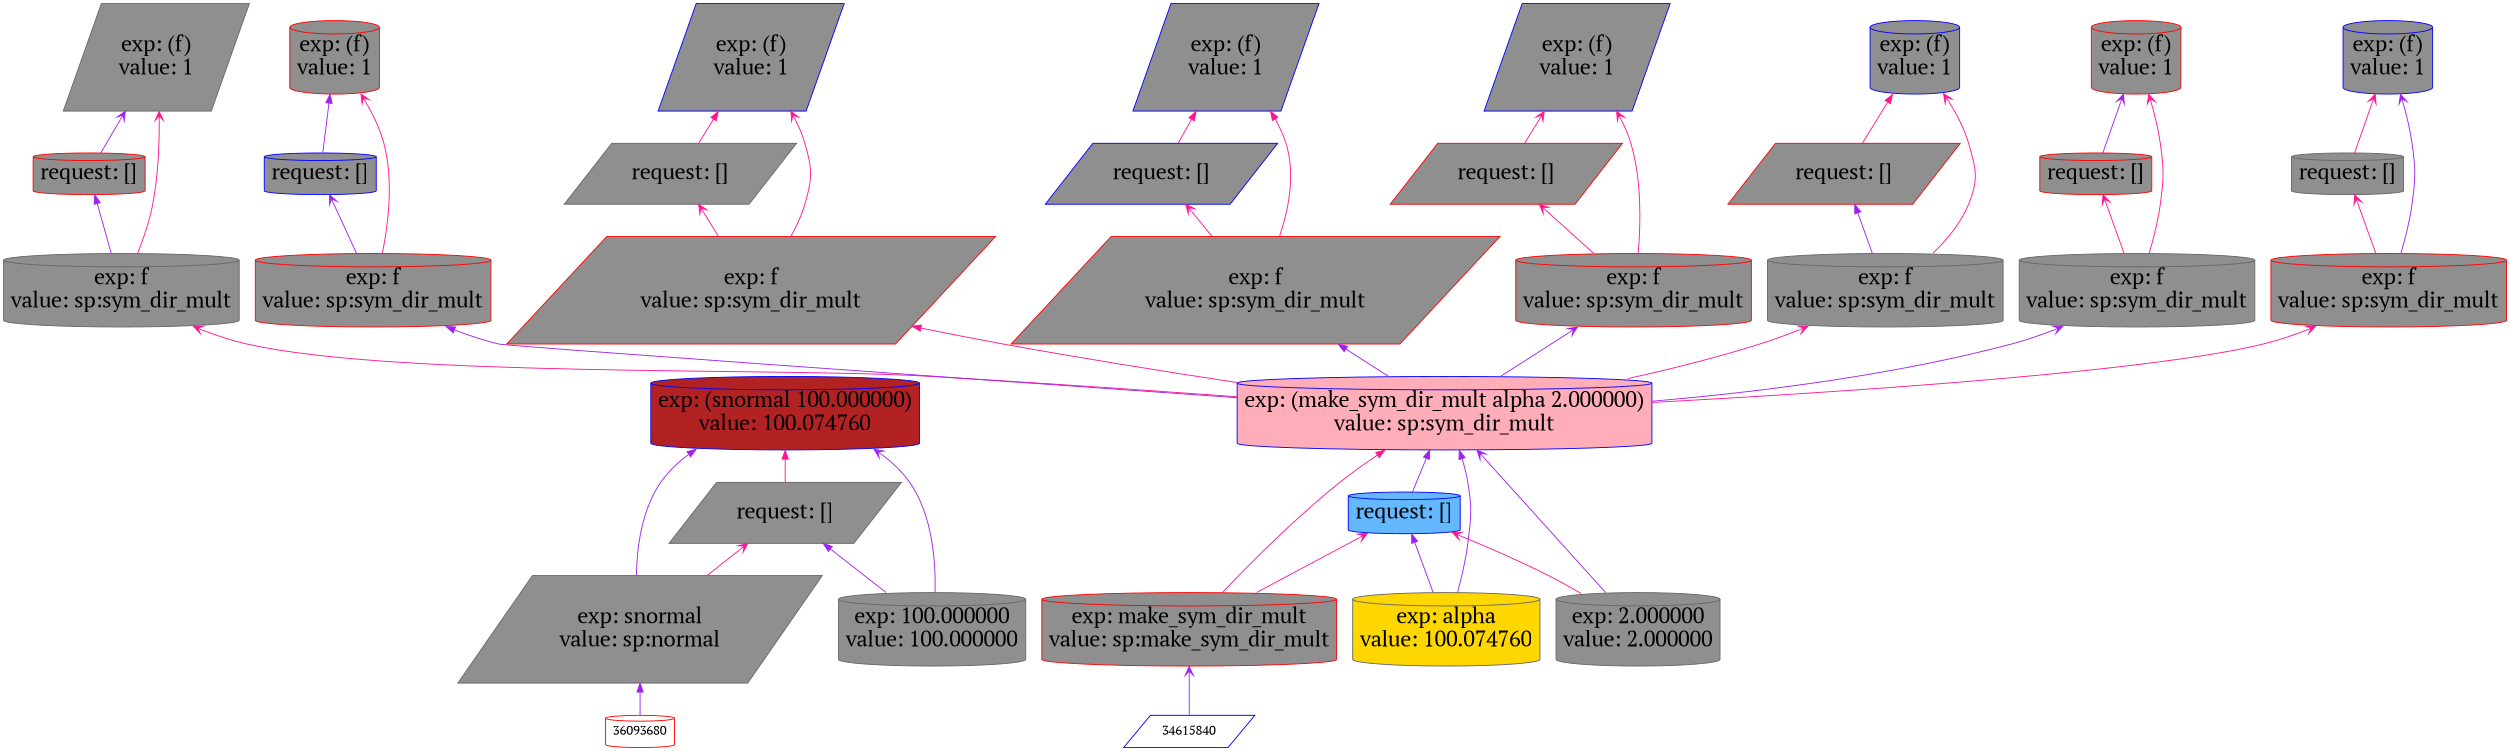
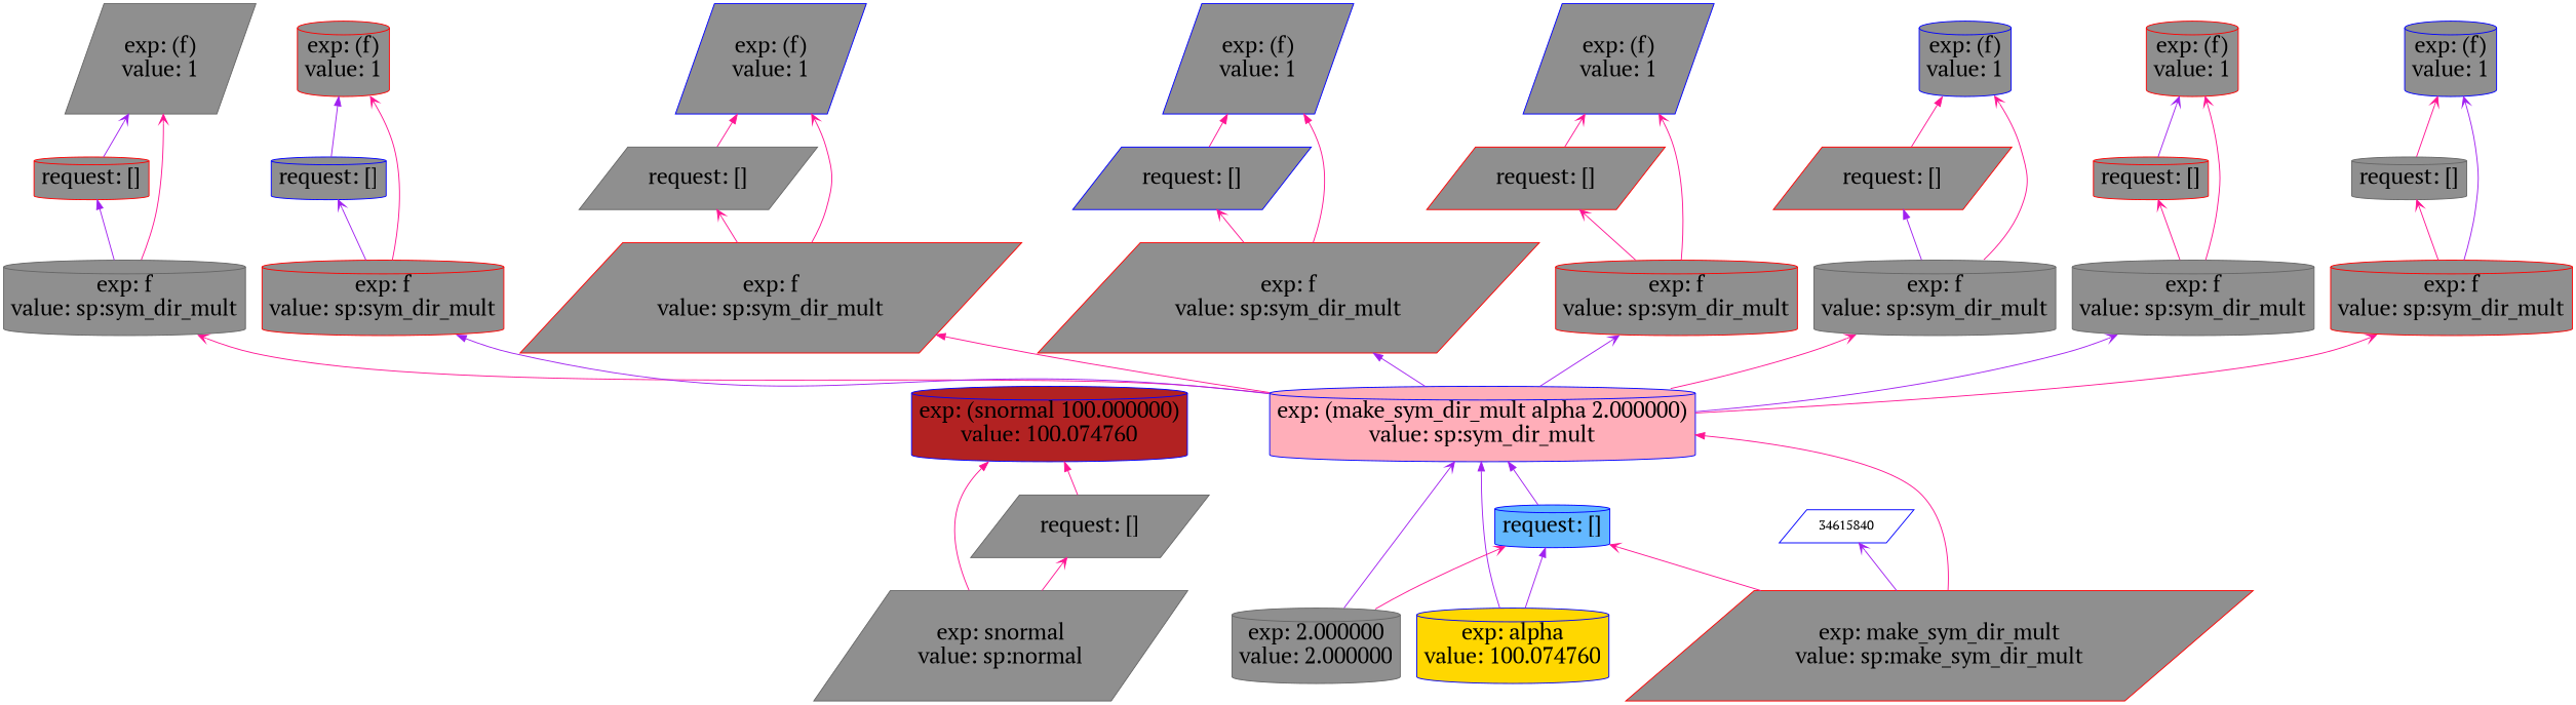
  digraph {
    fontname="PT Serif"
    fontsize=24
    rankdir=BT
    node [color=red fillcolor=grey56 fontname="PT Serif" fontsize=24 shape=cylinder style=filled]
    edge [arrowhead=vee color=deeppink constraint=true fontname="PT Serif" style=solid]
    n1 [color=blue fillcolor=firebrick label="exp: (snormal 100.000000)\nvalue: 100.074760"]
    n2 [color=gray40 label="request: []" shape=parallelogram]
    n3 [color=gray40 label="exp: snormal\nvalue: sp:normal" shape=parallelogram]
-   n4 [color=gray40 label="exp: 100.000000\nvalue: 100.000000"]
    n5 [color=blue fillcolor=lightpink1 label="exp: (make_sym_dir_mult alpha 2.000000)\nvalue: sp:sym_dir_mult"]
    n6 [color=blue fillcolor=steelblue1 label="request: []"]
-   n7 [label="exp: make_sym_dir_mult\nvalue: sp:make_sym_dir_mult"]
-   n8 [color=gray40 fillcolor=gold label="exp: alpha\nvalue: 100.074760"]
+   n7 [label="exp: make_sym_dir_mult\nvalue: sp:make_sym_dir_mult" shape=parallelogram]
+   n8 [color=blue fillcolor=gold label="exp: alpha\nvalue: 100.074760"]
    n9 [color=gray40 label="exp: 2.000000\nvalue: 2.000000"]
    n10 [color=gray40 label="exp: (f)\nvalue: 1" shape=parallelogram]
    n11 [label="request: []"]
    n12 [color=gray40 label="exp: f\nvalue: sp:sym_dir_mult"]
    n13 [label="exp: (f)\nvalue: 1"]
    n14 [color=blue label="request: []"]
    n15 [label="exp: f\nvalue: sp:sym_dir_mult"]
    n16 [color=blue label="exp: (f)\nvalue: 1" shape=parallelogram]
    n17 [color=gray40 label="request: []" shape=parallelogram]
    n18 [label="exp: f\nvalue: sp:sym_dir_mult" shape=parallelogram]
    n19 [color=blue label="exp: (f)\nvalue: 1" shape=parallelogram]
    n20 [color=blue label="request: []" shape=parallelogram]
    n21 [label="exp: f\nvalue: sp:sym_dir_mult" shape=parallelogram]
    n22 [color=blue label="exp: (f)\nvalue: 1" shape=parallelogram]
    n23 [label="request: []" shape=parallelogram]
    n24 [label="exp: f\nvalue: sp:sym_dir_mult"]
    n25 [color=blue label="exp: (f)\nvalue: 1"]
    n26 [label="request: []" shape=parallelogram]
    n27 [color=gray40 label="exp: f\nvalue: sp:sym_dir_mult"]
    n28 [label="exp: (f)\nvalue: 1"]
    n29 [label="request: []"]
    n30 [color=gray40 label="exp: f\nvalue: sp:sym_dir_mult"]
    n31 [color=blue label="exp: (f)\nvalue: 1"]
    n32 [color=gray40 label="request: []"]
    n33 [label="exp: f\nvalue: sp:sym_dir_mult"]
    34615840 [color=blue shape=parallelogram fillcolor="" fontsize="" style=""]
-   36093680 [fillcolor="" fontsize="" style=""]
    subgraph sub_1 {
      label="Venture Families"
      subgraph sub_2 {
        label=1
        n1
        n2
        n3
-       n4
      }
      subgraph sub_3 {
        label=2
        n5
        n6
        n7
        n8
        n9
      }
      subgraph sub_4 {
        label=3
        n10
        n11
        n12
      }
      subgraph sub_5 {
        label=4
        n13
        n14
        n15
      }
      subgraph sub_6 {
        label=5
        n16
        n17
        n18
      }
      subgraph sub_7 {
        label=6
        n19
        n20
        n21
      }
      subgraph sub_8 {
        label=7
        n22
        n23
        n24
      }
      subgraph sub_9 {
        label=8
        n25
        n26
        n27
      }
      subgraph sub_10 {
        label=9
        n28
        n29
        n30
      }
      subgraph sub_11 {
        label=10
        n31
        n32
        n33
      }
    }
    n2 -> n1 [arrowhead=normal]
-   n3 -> n1 [arrowhead=normal color=purple]
+   n3 -> n1 [arrowhead=normal]
    n3 -> n2
-   n4 -> n1 [color=purple]
-   n4 -> n2 [arrowhead=normal color=purple]
    n5 -> n12
    n5 -> n15 [arrowhead=normal color=purple]
    n5 -> n18 [arrowhead=normal]
    n5 -> n21 [arrowhead=normal color=purple]
    n5 -> n24 [color=purple]
    n5 -> n27
    n5 -> n30 [color=purple]
    n5 -> n33
    n6 -> n5 [arrowhead=normal color=purple]
    n7 -> n5 [arrowhead=normal]
    n7 -> n6
    n8 -> n5 [arrowhead=normal color=purple]
    n8 -> n6 [arrowhead=normal color=purple]
    n9 -> n5 [color=purple]
    n9 -> n6
    n11 -> n10 [color=purple]
    n12 -> n10
    n12 -> n11 [arrowhead=normal color=purple]
    n14 -> n13 [arrowhead=normal color=purple]
    n15 -> n13
    n15 -> n14 [color=purple]
    n17 -> n16 [arrowhead=normal]
    n18 -> n16
    n18 -> n17
    n20 -> n19 [arrowhead=normal]
    n21 -> n19 [arrowhead=normal]
    n21 -> n20
    n23 -> n22
    n24 -> n22
    n24 -> n23
    n26 -> n25 [arrowhead=normal]
    n27 -> n25
    n27 -> n26 [arrowhead=normal color=purple]
    n29 -> n28 [color=purple]
    n30 -> n28
    n30 -> n29
    n32 -> n31
    n33 -> n31 [color=purple]
    n33 -> n32
-   34615840 -> n7 [color=purple]
-   36093680 -> n3 [arrowhead=normal color=purple]
+   n7 -> 34615840 [color=purple]
  }
